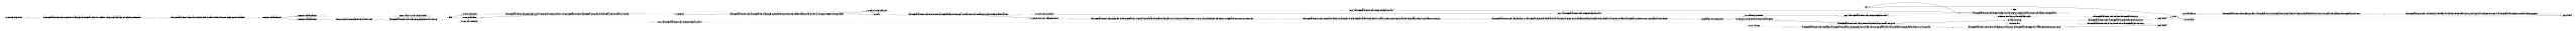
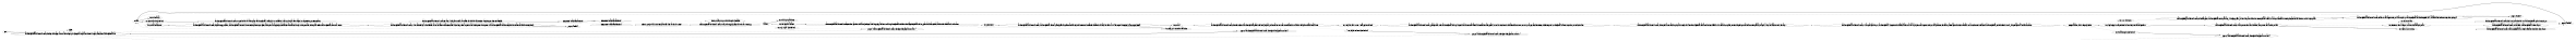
  digraph {
    rankdir=LR
    edge [arrowhead=dot style=bold]
    n1 [label=START]
    n2 [label=input]
    n3 [label="Man from Hjelmdall and the Devil Woman: The edges of the pages are worn and smudged. A lot of people have read about the Devil Woman's altercations with the Hjelmdall Man."]
    n4 [label=bookhub]
    n5 [label="You: Okay, got it. No need to read further."]
    n6 [label="Jump to: [Man from Hjelmdall and the Devil Woman: \"The edges of the pages are worn and...\"]"]
    n7 [label="You: Ugh, vulgar. (Close the book.)"]
    n8 [label="Jump to: [Man from Hjelmdall and the Devil Woman: \"The edges of the pages are worn and...\"]"]
    n9 [label="You: Look at the back cover."]
    n10 [label="Man from Hjelmdall and the Devil Woman: The jacket copy proclaims: \"Man from Hjelmdall returns in his most exciting adventure yet! After crashing into a strange jungle, cannibalistic natives abduct his only surviving comrade, noble Tyrbald. Before Man from Hjemdall can mount a rescue...\""]
    n11 [label="Man from Hjelmdall and the Devil Woman: \"...he is ambushed by a tribe of female warriors and taken to the ancient citadel of Cloud City, where a mysterious and wicked queen rules supreme. Will Man from Hjelmdall be able to escape his dire situation and find his missing friend?\""]
    n12 [label="Jump to: [bookhub]"]
    n13 [label="Rhetoric: It calls out to you. This is the spirit of Revachol."]
    n14 [label=failhub]
    n15 [label="You: Let's give this a chance..." shape=diamond]
    n16 [label="You: Oh shit, gritty and heroic."]
    n17 [label="Man from Hjelmdall and the Devil Woman: Write a thesis. Man from Hjelmdall is done with you."]
    n18 [label="Jump to: [bookhub]"]
    n19 [label="Man from Hjelmdall and the Devil Woman: The steel muscles of Man from Hjelmdall gleam in the humid jungle air, yet the man does not sweat. In meditation his soul drifts in the frigid Northlands he calls home."]
    n20 [label="You: \"Holy shit, this is so *me*!\" (Really get into the book.)"]
    n21 [label="You: Uh-huh. I'm done. (Close the book.)"]
    n22 [label="Man from Hjelmdall and the Devil Woman: A passage reads: \"The Man from Hjelmdall looks up, his eyes blue as the mountain lakes of his homeland. He rarely speaks, but now his voice booms in the darkened throne room: 'Do not try to sap my masculine essence, wicked temptress! Son of Hjelmdall will never succumb to your seductive wiles'.\""]
    n23 [label="Jump to: [Man from Hjelmdall and the Devil Woman: \"The edges of the pages are worn and...\"]"]
    n24 [label="You: Maybe, I don't surviving."]
    n25 [label="Man from Hjelmdall and the Devil Woman: Man from Hjelmdall has no time for illiterates. The book is done with you."]
    n26 [label="You: I kept hoping it would get better but the writing is terrible and repetitive."]
    n27 [label="Man from Hjelmdall and the Devil Woman: What do you even know about literature, have you ever read a book in your life?"]
    n28 [label="You: Of course I have."]
    n29 [label="You: Excuse me, I know a thing or two about critical analysis. And art."]
    n30 [label="Man from Hjelmdall and the Devil Woman: Berserker rage burns in his azure-hued eyes as he brings glory and honour to his long lost Hjelmdaller tribe from the village of Hjelmdall. The ivory giant roars like an ice bear, and the winds of Katla howl out his name."]
    n31 [label="You: Gimme more!"]
    n32 [label="Man from Hjelmdall and the Devil Woman: You flip to the copyright page. This book was written in '38."]
    n33 [label="Man from Hjelmdall and the Devil Woman: \"'Thine spells are no match for purity and strength of will. Brothers of Hjelmdall stand above the vices of flesh for it is weak and corruptible, yet mine is forged in gore and strife.' Queen Lydiaana just laughs, a sultry and salacious sound, then says...\""]
    n34 [label="Man from Hjelmdall and the Devil Woman: \"'I have grand plans for you, Man from Hjelmdall.' She gestures her diabolical hand toward an array of potions and unguents. 'First you shall please me, then lead my armies against the vicious cannibals.' Not a muscle moves in the face of Man from Hjelmdall, yet inside there is turmoil -- this goes against all he holds sacrosanct.\""]
    n35 [label="Conceptualization: *This* is beyond primitive."]
    n36 [label="You: Time to flip through the book."]
    n37 [label="You: Put book away."]
    n38 [label="Man from Hjelmdall and the Devil Woman: Man from Hjelmdall rides on a gilded gryffin, his golden mane billowing in the breeze. Both zweihänders sheathed on his back, he is off to war. Will he conquer his enemies? Will he conquer himself?"]
    n39 [label="You: Onward!"]
    n40 [label="You: I've had enough. (Close the book.)"]
    n41 [label="Jump to: [Man from Hjelmdall and the Devil Woman: \"The edges of the pages are worn and...\"]"]
    n42 [label="Man from Hjelmdall and the Devil Woman: In the final pages, Man from Hjelmdall mounts Galawaryn -- his mighty gryffin -- and turns his gaze to the horizon. Queen Lydiaana is dead, but an army of cannibals is storming the gates and still there's no word of trusty Tyrbald..."]
    n43 [label="Man from Hjelmdall and the Devil Woman: To find out what happens next, you'll have to pick up \"Man from Hjelmdall and the Three-Eyed Skull\", available in fine bookstores everywhere, spring '39."]
    n44 [label="Jump to: [bookhub]"]
    n45 [label="Man from Hjelmdall and the Devil Woman: You open the book to a random page. Man from Hjelmdall, wielding his two zweihänders, is carving through a sea of savages, his visage fixed in grim determination."]
    n46 [label="Man from Hjelmdall and the Devil Woman: His arms, whirling like windmills, are soaked with the blood of his enemies. Mangled corpses litter the battlefield."]
    n47 [label="Rhetoric: Good god this is some retrograde stuff. When was this shit written?"]
    n48 [label="IsTHCPresent(\"revacholian_nationhood\")"]
    n49 [label="IsTHCPresent(\"revacholian_nationhood\")" shape=diamond]
    n50 [label="!(IsTHCPresent(\"revacholian_nationhood\"))" shape=diamond]
    n51 [label="Man from Hjelmdall and the Devil Woman: This is not just another book. It's Man from Hjelmdall. And it's done with you."]
    n52 [label="You: Wow... this is epic!"]
    n2 -> n1 [style=dashed]
    n2 -> n3 [arrowhead=diamond]
    n3 -> n4 [arrowhead=diamond style=dotted]
    n4 -> n9 [style=dotted]
-   n4 -> n2 [arrowhead=diamond]
+   n4 -> n36 [arrowhead=diamond]
    n4 -> n37
    n5 -> n6 [arrowhead=diamond style=dotted]
    n6 -> n3 [arrowhead=tee]
    n7 -> n8 [arrowhead=tee style=dotted]
    n8 -> n3 [style=dashed]
    n9 -> n10 [arrowhead=diamond]
    n10 -> n11
    n11 -> n12 [arrowhead=diamond]
    n12 -> n4 [style=dashed]
    n13 -> n14 [arrowhead=diamond style=dotted]
    n14 -> n7 [arrowhead=tee style=dotted]
    n14 -> n15 [arrowhead=tee style=dotted]
    n14 -> n16 [arrowhead=diamond]
    n15 -> n30 [arrowhead=diamond]
    n16 -> n30 [style=dotted]
    n17 -> n18 [arrowhead=diamond style=dotted]
    n18 -> n4 [arrowhead=tee]
    n19 -> n20 [arrowhead=tee]
    n19 -> n21 [arrowhead=diamond style=dotted]
    n20 -> n22 [arrowhead=tee style=dotted]
    n21 -> n23
    n22 -> n33 [arrowhead=tee style=dashed]
    n23 -> n3 [arrowhead=tee style=dashed]
    n24 -> n25 [arrowhead=diamond style=dashed]
    n25 -> n18 [arrowhead=diamond style=dotted]
    n26 -> n27 [arrowhead=tee]
    n27 -> n24
    n27 -> n28 [style=dotted]
    n27 -> n29 [style=dashed]
    n28 -> n51 [arrowhead=tee style=dotted]
    n29 -> n17 [arrowhead=tee style=dashed]
    n30 -> n5 [arrowhead=diamond style=dashed]
    n30 -> n31 [style=dashed]
    n31 -> n38 [arrowhead=tee]
    n32 -> n14 [arrowhead=tee style=dotted]
    n33 -> n34 [style=dashed]
    n34 -> n35 [arrowhead=tee style=dotted]
    n35 -> n26 [arrowhead=tee]
    n35 -> n40 [style=dashed]
    n35 -> n52 [style=dotted]
    n36 -> n45 [arrowhead=tee]
    n38 -> n5
    n38 -> n39
    n39 -> n19 [style=dashed]
    n40 -> n41
    n41 -> n3 [arrowhead=tee style=dashed]
    n42 -> n43 [arrowhead=diamond]
    n43 -> n44 [arrowhead=diamond]
    n44 -> n4 [arrowhead=diamond style=dashed]
    n45 -> n46 [arrowhead=tee style=dashed]
    n46 -> n48
    n47 -> n32 [style=dashed]
    n48 -> n49 [arrowhead=diamond]
    n48 -> n50 [arrowhead=diamond style=dotted]
    n49 -> n13 [style=dotted]
    n50 -> n47 [arrowhead=tee style=dotted]
    n51 -> n18 [style=dotted]
    n52 -> n42 [style=dashed]
  }
